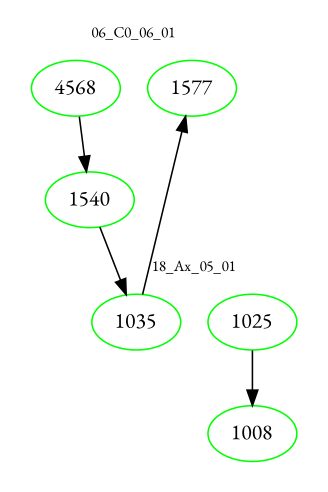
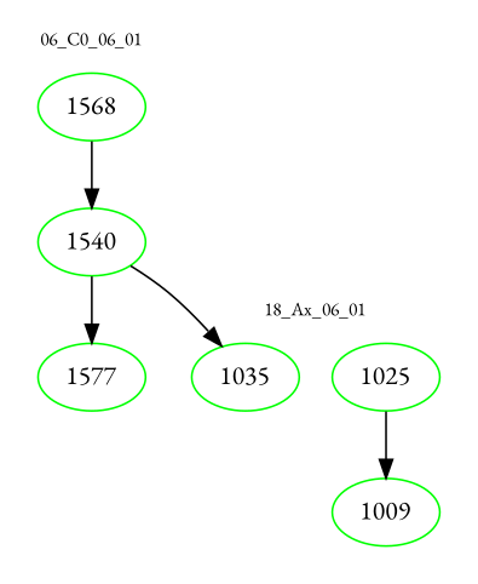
  digraph {
    fontname="EB Garamond"
    node [color=green fontname="EB Garamond"]
    edge [color=black fontname="EB Garamond"]
    n1 [label=1025]
-   n2 [label=1008]
+   n2 [label=1009]
    n3 [label=1035]
-   n4 [label=4568]
+   n4 [label=1568]
    n5 [label=1540]
    n6 [label=1577]
    subgraph cluster_1 {
      color=white
      fontsize=10
-     label="18_Ax_05_01"
+     label="18_Ax_06_01"
      n1
      n2
      n3
    }
    subgraph cluster_2 {
      color=white
      fontsize=10
      label="06_C0_06_01"
      n4
      n5
      n6
    }
    n1 -> n2
    n4 -> n5
    n5 -> n3
-   n3 -> n6
+   n5 -> n6
  }
